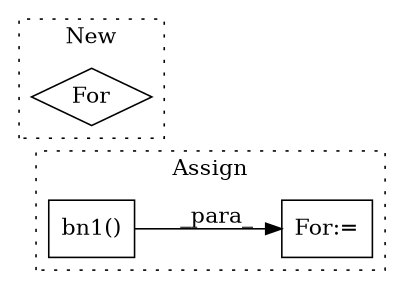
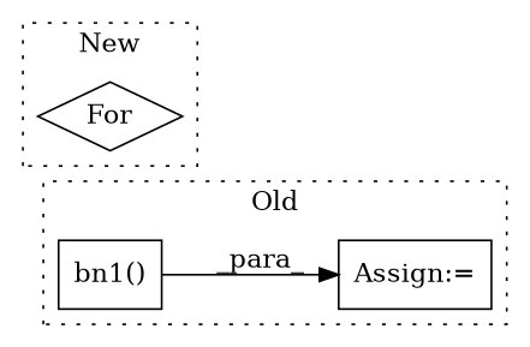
  digraph {
    rankdir=LR
    node [shape=box]
    n1 [a=75 l="9,1" label="bn1()" s="4863,4894"]
-   n2 [a=68 l=3 label="For:=" s=4983]
+   n2 [a=68 l=3 label="Assign:=" s=4983]
    n3 [a=107 l="4,14" label=For s="4730,4755" shape=diamond]
    subgraph cluster_1 {
-     label=Assign
+     label=Old
      style=dotted
      n1
      n2
    }
    subgraph cluster_2 {
      label=New
      style=dotted
      n3
    }
    n1 -> n2 [label=_para_]
  }
